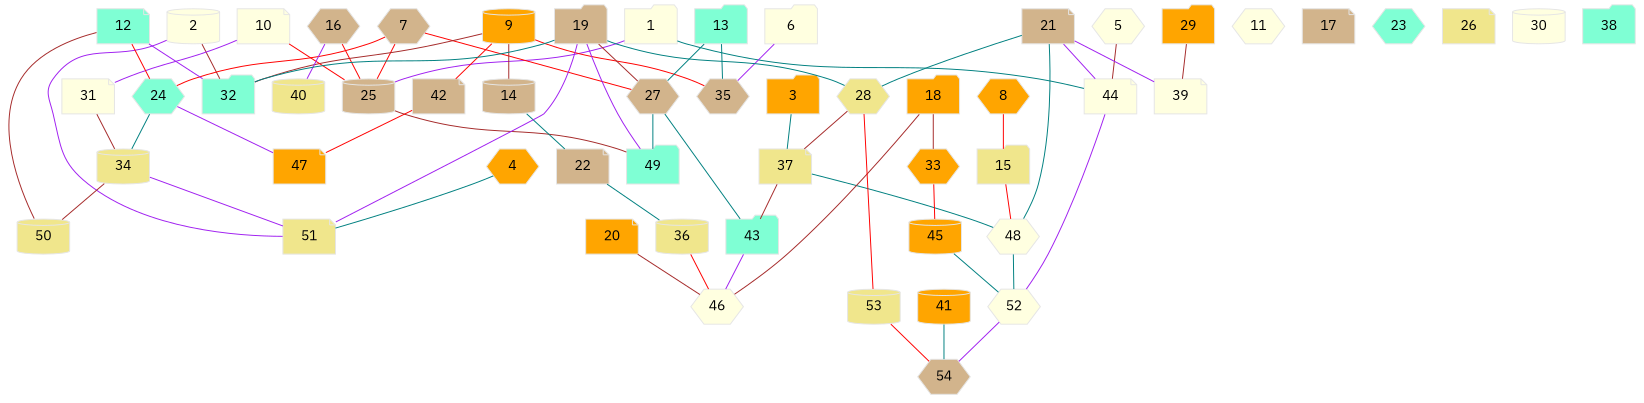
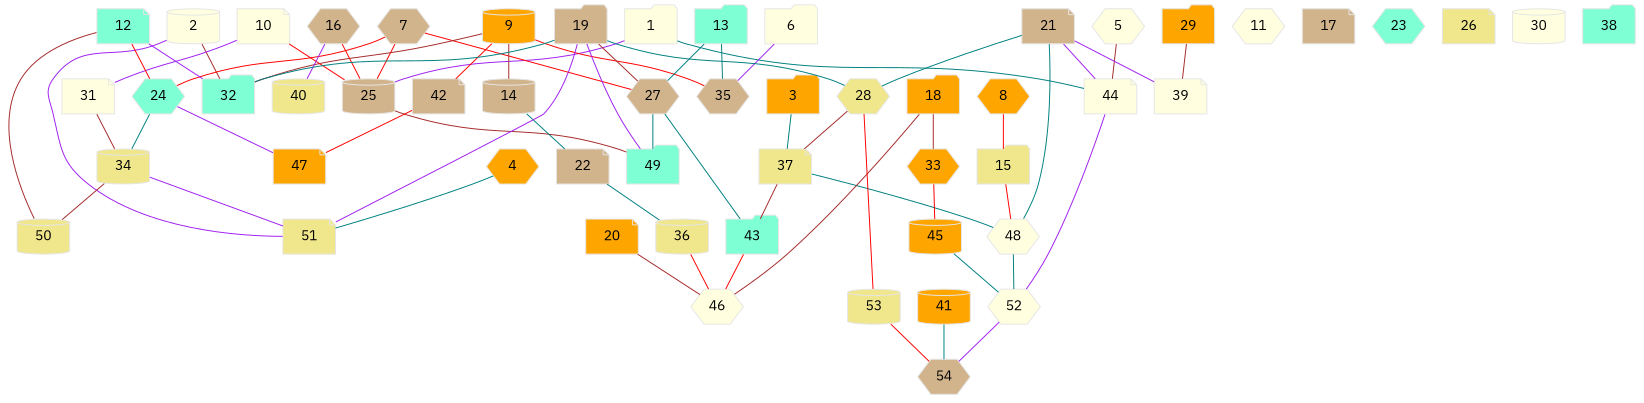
  graph {
    fontname="IBM Plex Sans"
    node [color=gray90 fillcolor=lightyellow fontname="IBM Plex Sans" shape=hexagon style=filled]
    edge [color=teal fontname="IBM Plex Sans"]
    1 [shape=folder]
    25 [fillcolor=tan shape=cylinder]
    44 [shape=note]
    49 [fillcolor=aquamarine shape=folder]
    52
    2 [shape=cylinder]
    32 [fillcolor=aquamarine shape=folder]
    51 [fillcolor=khaki shape=note]
    3 [fillcolor=orange shape=folder]
    37 [fillcolor=khaki shape=note]
    48
    43 [fillcolor=aquamarine shape=folder]
    4 [fillcolor=orange]
    5
    6 [shape=folder]
    35 [fillcolor=tan]
    7 [fillcolor=tan]
    24 [fillcolor=aquamarine]
    27 [fillcolor=tan]
    34 [fillcolor=khaki shape=cylinder]
    47 [fillcolor=orange shape=note]
    8 [fillcolor=orange]
    15 [fillcolor=khaki shape=folder]
    9 [fillcolor=orange shape=cylinder]
    14 [fillcolor=tan shape=cylinder]
    42 [fillcolor=tan shape=note]
    22 [fillcolor=tan shape=note]
    10 [shape=note]
    31 [shape=note]
    11
    12 [fillcolor=aquamarine shape=note]
    50 [fillcolor=khaki shape=cylinder]
    13 [fillcolor=aquamarine shape=folder]
    36 [fillcolor=khaki shape=cylinder]
    16 [fillcolor=tan]
    40 [fillcolor=khaki shape=cylinder]
    17 [fillcolor=tan shape=note]
    18 [fillcolor=orange shape=folder]
    33 [fillcolor=orange]
    46
    45 [fillcolor=orange shape=cylinder]
    19 [fillcolor=tan shape=folder]
    28 [fillcolor=khaki]
    53 [fillcolor=khaki shape=cylinder]
    20 [fillcolor=orange shape=note]
    21 [fillcolor=tan shape=note]
    39 [shape=note]
    23 [fillcolor=aquamarine]
    26 [fillcolor=khaki shape=note]
    54 [fillcolor=tan]
    29 [fillcolor=orange shape=folder]
    30 [shape=cylinder]
    38 [fillcolor=aquamarine shape=folder]
    41 [fillcolor=orange shape=cylinder]
    1 -- 25 [color=purple]
    1 -- 44
    25 -- 49 [color=brown]
    44 -- 52 [color=purple]
    52 -- 54 [color=purple]
    2 -- 32 [color=brown]
    2 -- 51 [color=purple]
    3 -- 37
    37 -- 48
    37 -- 43 [color=brown]
    48 -- 52
-   43 -- 46 [color=purple]
+   43 -- 46 [color=red]
    4 -- 51
    5 -- 44 [color=brown]
    6 -- 35 [color=purple]
    7 -- 25 [color=red]
    7 -- 24 [color=red]
    7 -- 27 [color=red]
    24 -- 34
    24 -- 47 [color=purple]
    27 -- 49
    27 -- 43
    34 -- 51 [color=purple]
    34 -- 50 [color=brown]
    8 -- 15 [color=red]
    15 -- 48 [color=red]
    9 -- 32 [color=brown]
    9 -- 35 [color=red]
    9 -- 14 [color=brown]
    9 -- 42 [color=red]
    14 -- 22
    42 -- 47 [color=red]
    22 -- 36
    10 -- 25 [color=red]
    10 -- 31 [color=purple]
    31 -- 34 [color=brown]
    12 -- 32 [color=purple]
    12 -- 24 [color=red]
    12 -- 50 [color=brown]
    13 -- 35
    13 -- 27
    36 -- 46 [color=red]
    16 -- 25 [color=red]
    16 -- 40 [color=purple]
    18 -- 33 [color=brown]
    18 -- 46 [color=brown]
    33 -- 45 [color=red]
    45 -- 52
    19 -- 49 [color=purple]
    19 -- 32
    19 -- 51 [color=purple]
    19 -- 27 [color=brown]
    19 -- 28
    28 -- 37 [color=brown]
    28 -- 53 [color=red]
    53 -- 54 [color=red]
    20 -- 46 [color=brown]
    21 -- 44 [color=purple]
    21 -- 48
    21 -- 28
    21 -- 39 [color=purple]
    29 -- 39 [color=brown]
    41 -- 54
  }
